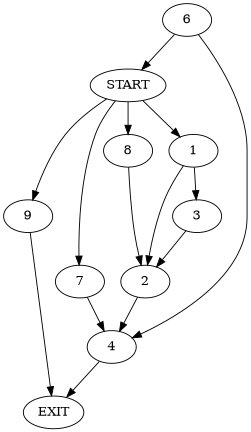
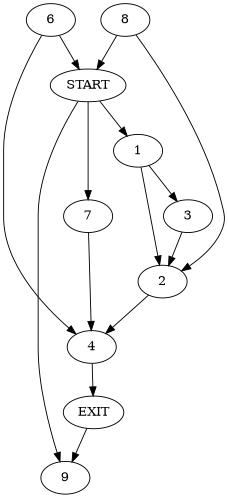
  digraph {
    n1 [label=START]
    1
    n3 [label=9]
    7
    8
    2
    3
    n8 [label=EXIT]
    6
    4
    n1 -> 1
    n1 -> n3
    n1 -> 7
-   n1 -> 8
+   8 -> n1
    1 -> 2
    1 -> 3
-   n3 -> n8
+   n8 -> n3
    7 -> 4
    8 -> 2
    2 -> 4
    3 -> 2
    6 -> n1
    6 -> 4
    4 -> n8
  }
